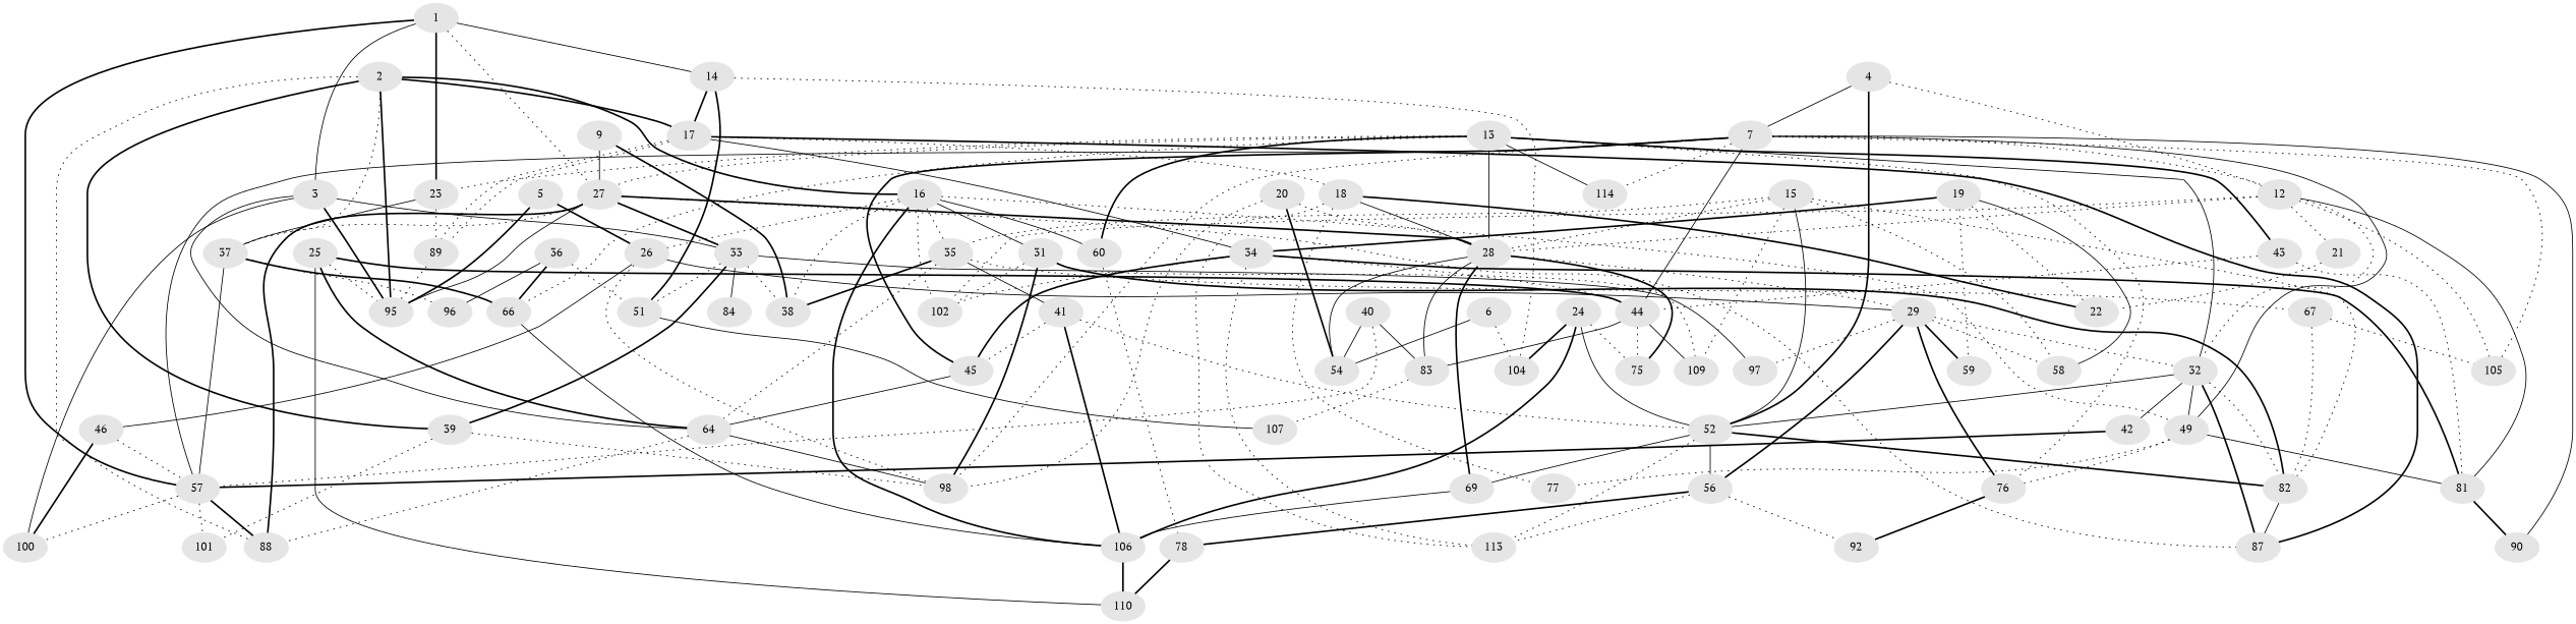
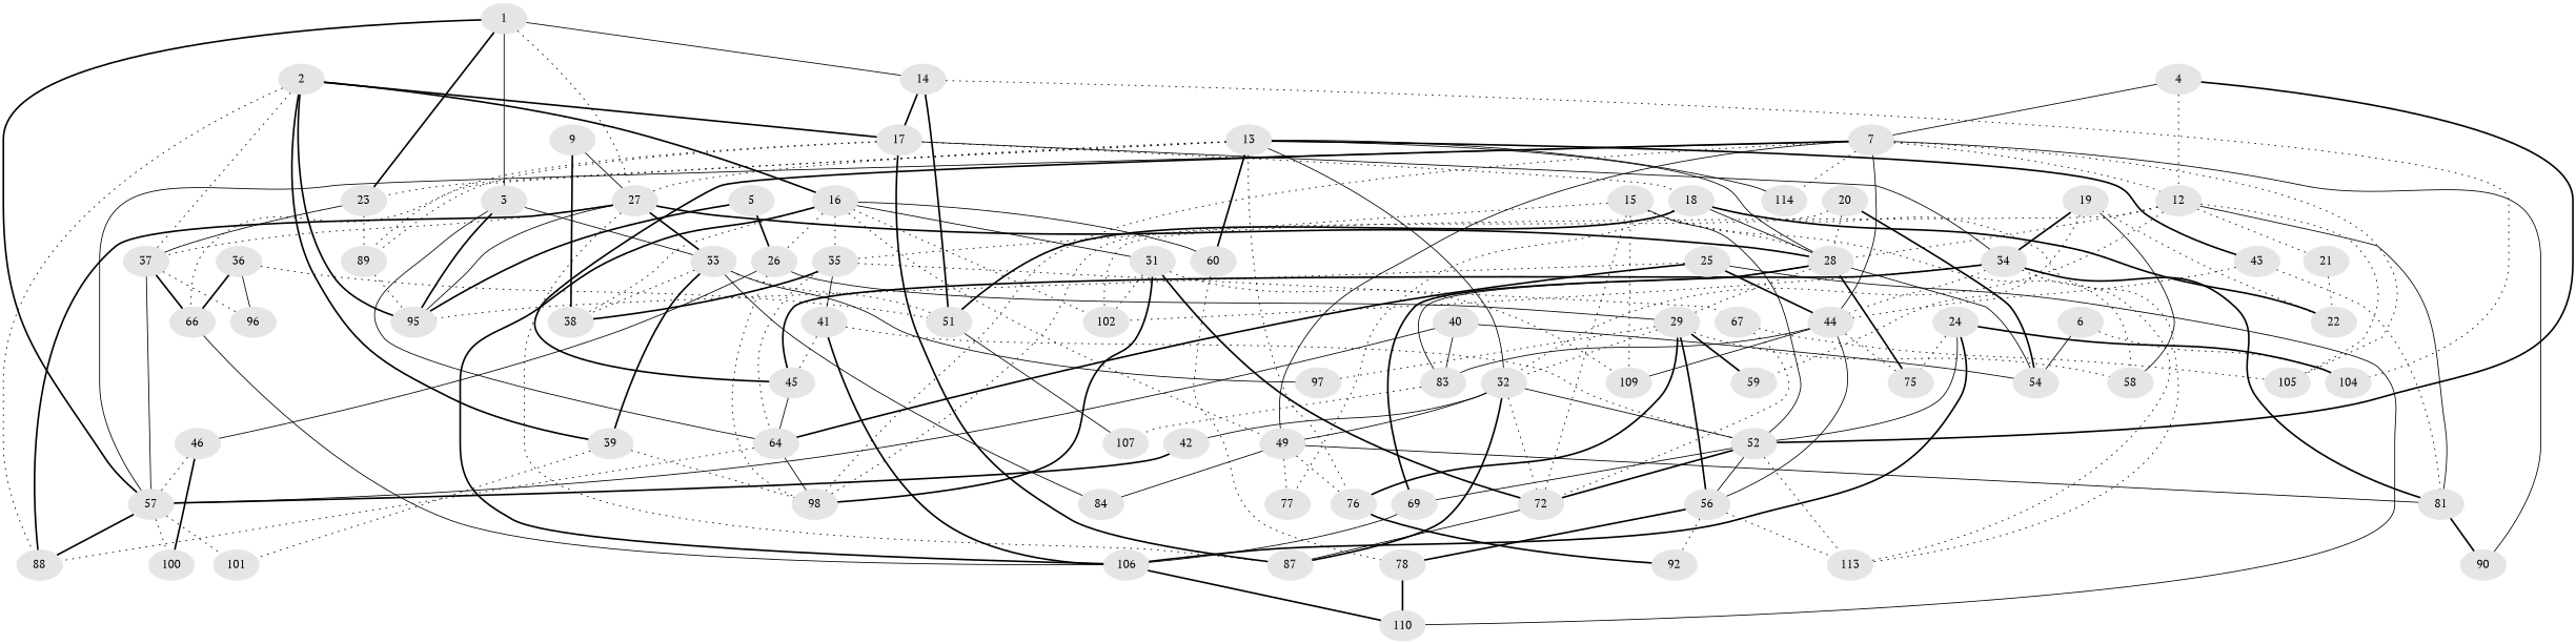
  graph {
    fontname="PT Serif"
    node [color=gray90 fontname="PT Serif" style=filled]
    edge [fontname="PT Serif" style=dotted]
    1 [super="+70"]
    3
    14
    23
    27 [super="+68"]
    n6 [label=57 super="+63"]
    95 [super="+112"]
    33 [super="+116"]
    64 [super="+91"]
    100
    17 [super="+48"]
    104
    51 [super="+79"]
    37 [super="+85"]
    89
    88
    28 [super="+82"]
    87
    101
    2 [super="+8"]
    16 [super="+55"]
    39 [super="+93"]
    26 [super="+73"]
    49 [super="+61"]
    38
    35 [super="+80"]
    102
    60
    31 [super="+94"]
    106 [super="+108"]
    18
    34 [super="+47"]
    96
    66
    98
    97
    84
    81 [super="+111"]
    90
    7 [super="+10"]
    12 [super="+115"]
    44 [super="+62"]
    45 [super="+65"]
    105
    114
    4
    52 [super="+86"]
    21
    32 [super="+99"]
-   72 [super="+74" label=82]
+   72 [super="+74"]
    113
    69
    56 [super="+57"]
    29 [super="+71"]
    46
    5
    6
    54
    109
    75
    83
    76
    77
    9
    58
    59
    41
    67
    22
    42
    13 [super="+103"]
    43
    78
    92
    107
    15 [super="+30"]
    110
    19 [super="+50"]
    20
    24
    25
    36
    40
    1 -- 3 [style=solid]
    1 -- 14 [style=solid]
    1 -- 23 [style=bold]
    1 -- 27
    1 -- n6 [style=bold]
    3 -- 95 [style=bold]
    3 -- 33 [style=solid]
    3 -- 64 [style=solid]
-   3 -- 100 [style=solid]
    14 -- 17 [style=bold]
    14 -- 104
    14 -- 51 [style=bold]
    23 -- 37 [style=solid]
    23 -- 89
    27 -- 95 [style=solid]
    27 -- 33 [style=bold]
    27 -- 37
    27 -- 88 [style=bold]
    27 -- 28 [style=bold]
    27 -- 87
    n6 -- 100
    n6 -- 88 [style=bold]
    n6 -- 101
    33 -- 51
    33 -- 39 [style=bold]
    33 -- 38
    33 -- 97 [style=solid]
    33 -- 84 [style=solid]
    64 -- 88
    64 -- 98 [style=solid]
    17 -- 89
    17 -- 89
    17 -- 87 [style=bold]
    17 -- 18
    17 -- 34 [style=solid]
    51 -- 107 [style=solid]
    37 -- n6 [style=solid]
    37 -- 96
    37 -- 66 [style=bold]
    89 -- 95
    28 -- 69 [style=bold]
    28 -- 29
    28 -- 54 [style=solid]
    28 -- 75 [style=bold]
    28 -- 83 [style=solid]
    2 -- 95 [style=bold]
    2 -- 17 [style=bold]
    2 -- 37
    2 -- 88
    2 -- 16 [style=bold]
    2 -- 39 [style=bold]
    16 -- 26
    16 -- 49
    16 -- 38
    16 -- 35
    16 -- 102
    16 -- 60 [style=solid]
    16 -- 31 [style=solid]
    16 -- 106 [style=bold]
    39 -- 101
    39 -- 98
    26 -- 98
    26 -- 29 [style=solid]
    26 -- 46 [style=solid]
+   49 -- 84 [style=solid]
    49 -- 81 [style=solid weight=2]
    49 -- 76
    49 -- 77
    35 -- 64
    35 -- 38 [style=bold]
    35 -- 41 [style=solid]
    35 -- 67
    60 -- 78
    31 -- 102
    31 -- 98 [style=bold]
    31 -- 72 [style=bold]
    31 -- 109
    106 -- 110 [style=bold]
+   18 -- 51 [style=bold]
    18 -- 28 [style=solid]
    18 -- 113
    18 -- 77
    18 -- 22 [style=bold]
    34 -- 102
    34 -- 81 [style=bold]
    34 -- 44
    34 -- 45 [style=bold]
    34 -- 113
    66 -- 106 [style=solid]
    81 -- 90 [style=bold]
    7 -- n6 [style=solid]
    7 -- 49 [style=solid]
    7 -- 98
    7 -- 90 [style=solid]
    7 -- 12
    7 -- 44 [style=solid]
    7 -- 45 [style=bold]
    7 -- 105
    7 -- 114
    12 -- 28 [weight=2]
    12 -- 102
    12 -- 81 [style=solid]
    12 -- 105
    12 -- 21
    12 -- 32
+   44 -- 56 [style=solid]
    44 -- 109 [style=solid]
    44 -- 75
    44 -- 83 [style=solid]
    45 -- 64 [style=solid]
    4 -- 7 [style=solid]
    4 -- 12
    4 -- 52 [style=bold]
    52 -- 72 [style=bold]
    52 -- 113
    52 -- 69 [style=solid]
    52 -- 56 [style=solid]
    21 -- 22
    32 -- 87 [style=bold]
    32 -- 49 [style=solid]
    32 -- 52 [style=solid]
    32 -- 72
    32 -- 42 [style=solid]
    72 -- 87 [style=solid]
    69 -- 106 [style=solid]
    56 -- 113
    56 -- 78 [style=bold]
    56 -- 92
    29 -- 97 [weight=2]
    29 -- 32
    29 -- 56 [style=bold]
    29 -- 76 [style=bold]
    29 -- 58
    29 -- 59 [style=bold]
    46 -- n6
    46 -- 100 [style=bold]
    5 -- 95 [style=bold]
    5 -- 26 [style=bold]
    6 -- 104
    6 -- 54 [style=solid]
    83 -- 107
    76 -- 92 [style=bold]
    9 -- 27 [style=solid]
    9 -- 38 [style=bold]
    41 -- 106 [style=bold]
    41 -- 45
    41 -- 52
    67 -- 105
    67 -- 72
    42 -- n6 [style=bold]
    13 -- 23
    13 -- 27
    13 -- 28 [style=solid]
    13 -- 60 [style=bold]
    13 -- 66
    13 -- 114 [style=solid]
    13 -- 32 [style=solid]
    13 -- 76
    13 -- 43 [style=bold]
    43 -- 81
    43 -- 44
    78 -- 110 [style=bold]
    15 -- 28
    15 -- 35
    15 -- 52 [style=solid]
    15 -- 72
    15 -- 109
    15 -- 58
    19 -- 34 [style=bold weight=2]
    19 -- 58 [style=solid]
    19 -- 59
    19 -- 22
    20 -- 28
    20 -- 98
    20 -- 54 [style=bold]
    24 -- 104 [style=bold]
    24 -- 106 [style=bold]
    24 -- 52 [style=solid]
    24 -- 75
    25 -- 95
    25 -- 64 [style=bold]
    25 -- 44 [style=bold]
    25 -- 110 [style=solid]
    36 -- 51
    36 -- 96 [style=solid]
    36 -- 66 [style=bold]
-   40 -- n6
+   40 -- n6 [style=solid]
    40 -- 54 [style=solid]
    40 -- 83 [style=solid]
  }
